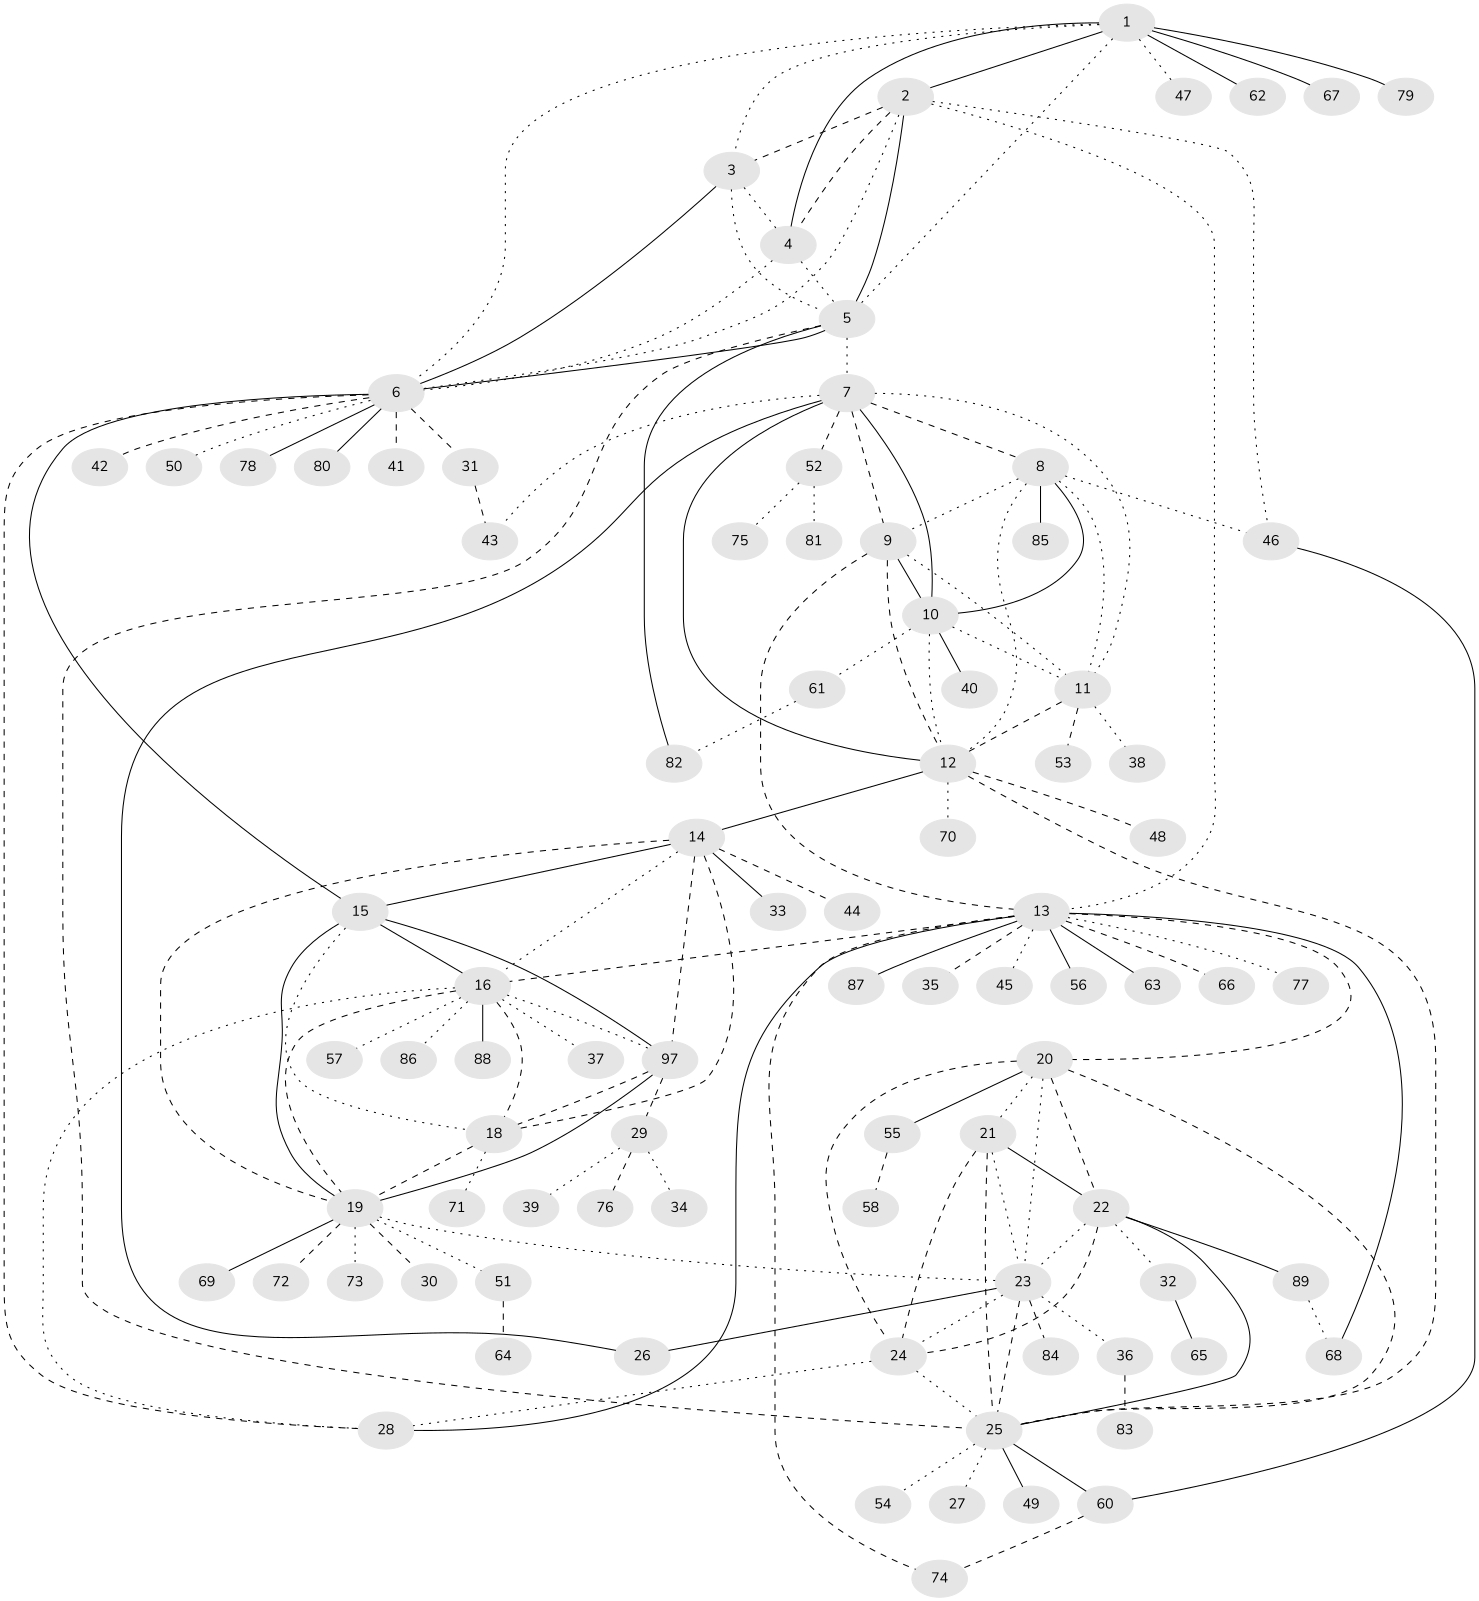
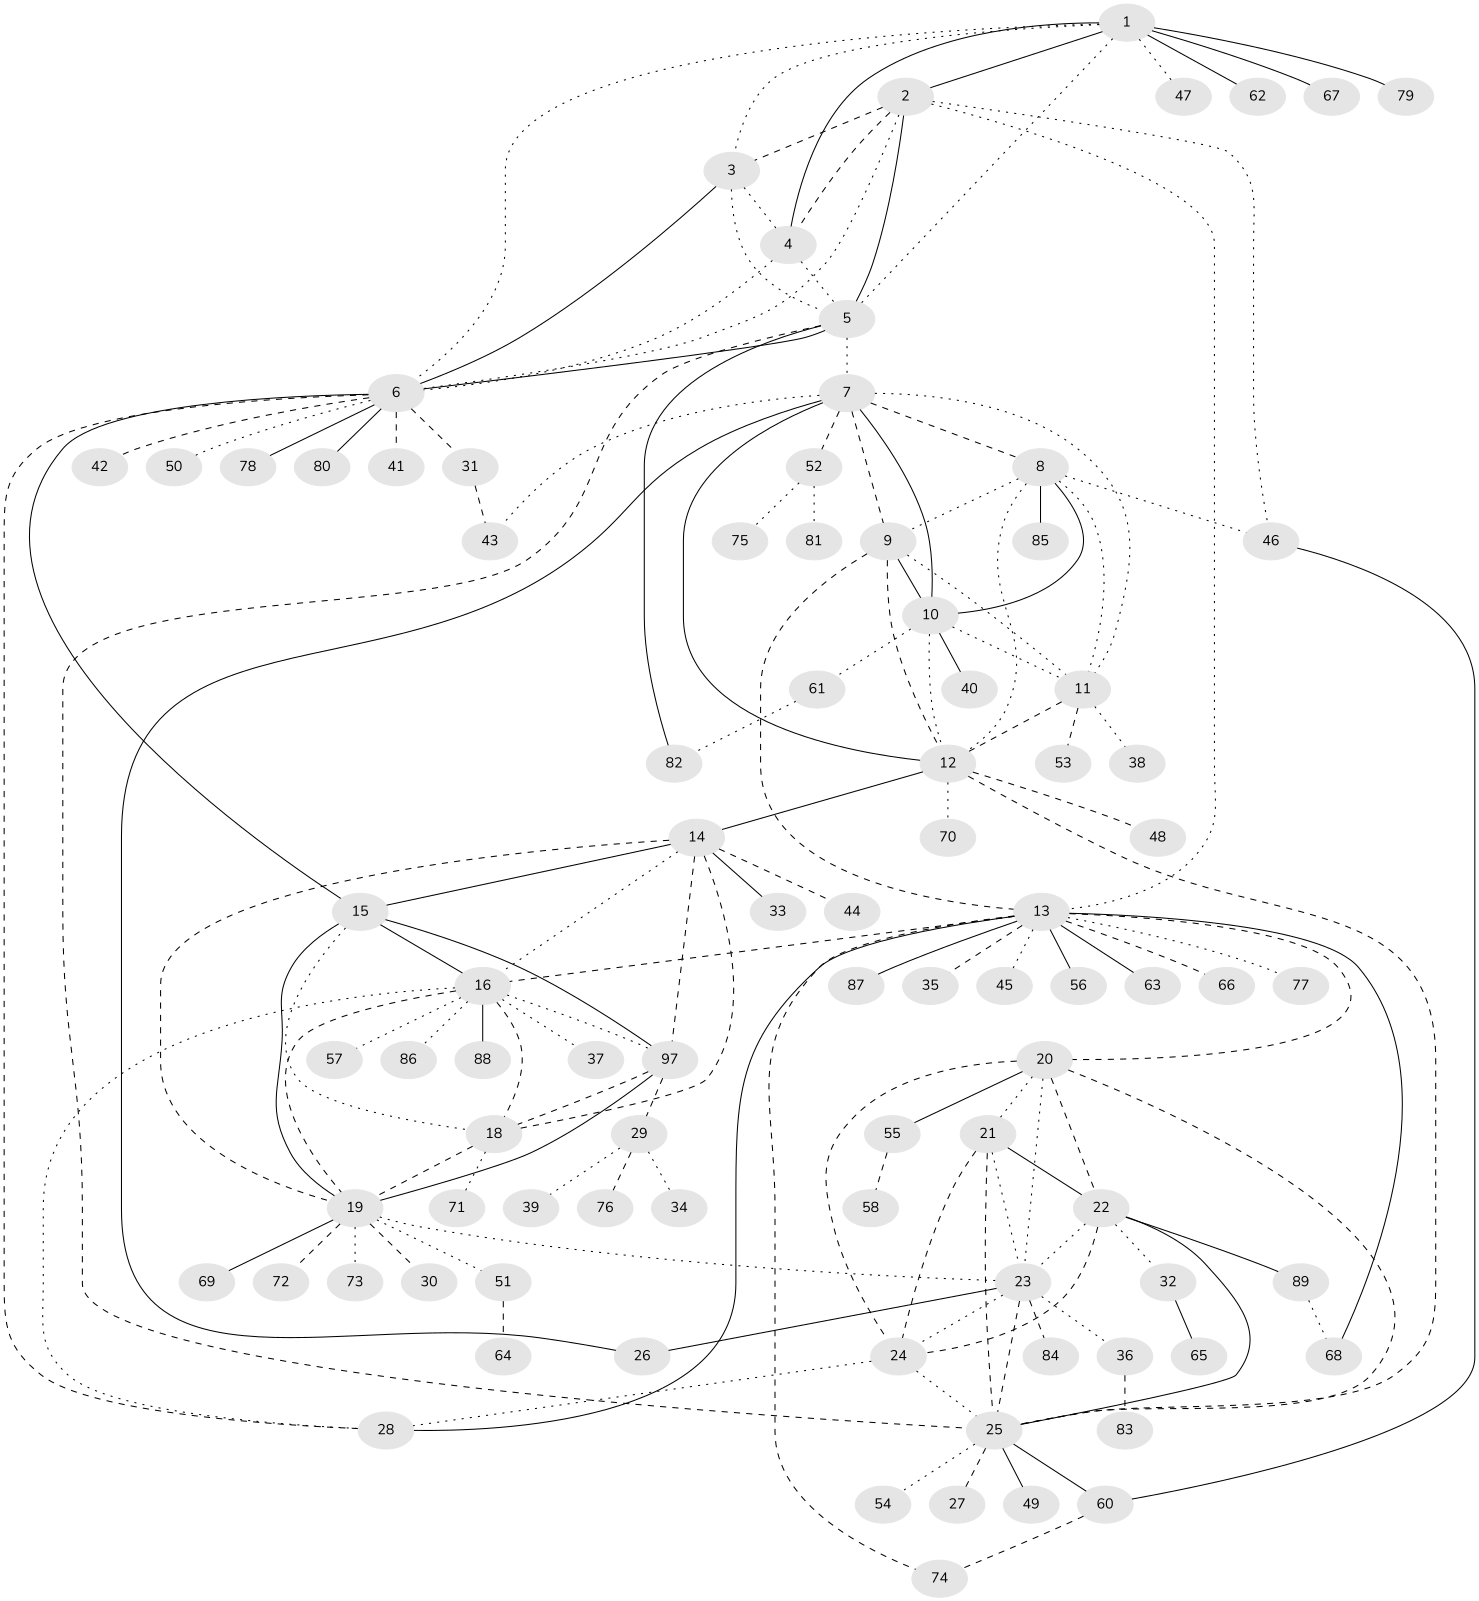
  graph {
    fontname=Nunito
    node [color=gray90 fontname=Nunito style=filled]
    edge [fontname=Nunito style=dotted weight=1.0]
    1
    2
    3
    4
    5
    6
    47
    62
    67
    79
    13
    46
    7
    25
    82
    15
    28
    31
    41
    42
    50
    78
    80
    16
    20
    35
    45
    56
    63
    66
    68
    74
    77
    87
    60
    8
    9
    10
    11
    12
    26
    43
    52
    27
    49
    54
    n47 [label=97]
    18
    19
    85
    40
    61
    38
    53
    14
    48
    70
    75
    81
    33
    44
    37
    57
    86
    88
    23
    21
    22
    24
    55
    29
    71
    30
    51
    69
    72
    73
    34
    39
    76
    36
    84
    64
    32
    n85 [label=89]
    58
    65
    83
    1 -- 2 [style=solid]
    1 -- 3
    1 -- 4 [style=solid]
    1 -- 5
    1 -- 6
    1 -- 47
    1 -- 62 [style=solid]
    1 -- 67 [style=solid]
    1 -- 79 [style=solid]
    2 -- 3 [style=dashed]
    2 -- 4 [style=dashed]
    2 -- 5 [style=solid]
    2 -- 6
    2 -- 13
    2 -- 46
    3 -- 4
    3 -- 5
    3 -- 6 [style=solid]
    4 -- 5
    4 -- 6
    5 -- 6 [style=solid]
    5 -- 7
    5 -- 25 [style=dashed]
    5 -- 82 [style=solid]
    6 -- 15 [style=solid]
    6 -- 28 [style=dashed]
    6 -- 31 [style=dashed]
    6 -- 41 [style=dashed]
    6 -- 42 [style=dashed]
    6 -- 50
    6 -- 78 [style=solid]
    6 -- 80 [style=solid]
    13 -- 28 [style=solid]
    13 -- 16 [style=dashed]
    13 -- 20 [style=dashed]
    13 -- 35 [style=dashed]
    13 -- 45
    13 -- 56 [style=solid]
    13 -- 63 [style=solid]
    13 -- 66 [style=dashed]
    13 -- 68 [style=solid]
    13 -- 74 [style=dashed]
    13 -- 77
    13 -- 87 [style=solid]
    46 -- 60 [style=solid]
    7 -- 8 [style=dashed]
    7 -- 9 [style=dashed]
    7 -- 10 [style=solid]
    7 -- 11
    7 -- 12 [style=solid]
    7 -- 26 [style=solid]
    7 -- 43
    7 -- 52 [style=dashed]
    25 -- 60 [style=solid]
-   25 -- 27
+   25 -- 27 [style=dashed]
    25 -- 49 [style=solid]
    25 -- 54
    15 -- 16 [style=solid]
    15 -- n47 [style=solid]
    15 -- 18
    15 -- 19 [style=solid]
    31 -- 43 [style=dashed]
    16 -- 28
    16 -- n47
    16 -- 18 [style=dashed]
    16 -- 19 [style=dashed]
    16 -- 37
    16 -- 57
    16 -- 86
    16 -- 88 [style=solid]
    20 -- 25 [style=dashed]
    20 -- 23
    20 -- 21
    20 -- 22 [style=dashed]
    20 -- 24 [style=dashed]
    20 -- 55 [style=solid]
    60 -- 74 [style=dashed]
    8 -- 46
    8 -- 9
    8 -- 10 [style=solid]
    8 -- 11
    8 -- 12
    8 -- 85 [style=solid]
    9 -- 13 [style=dashed]
    9 -- 10 [style=solid]
    9 -- 11
    9 -- 12 [style=dashed]
    10 -- 11
    10 -- 12
    10 -- 40 [style=solid]
    10 -- 61
    11 -- 12 [style=dashed]
    11 -- 38
    11 -- 53 [style=dashed]
    12 -- 25 [style=dashed]
    12 -- 14 [style=solid]
    12 -- 48 [style=dashed]
    12 -- 70
    52 -- 75
    52 -- 81
    n47 -- 18 [style=dashed]
    n47 -- 19 [style=solid]
    n47 -- 29 [style=dashed]
    18 -- 19 [style=dashed]
    18 -- 71
    19 -- 23
    19 -- 30 [style=dashed]
    19 -- 51
    19 -- 69 [style=solid]
    19 -- 72 [style=dashed]
    19 -- 73
    61 -- 82
    14 -- 15 [style=solid]
    14 -- 16
    14 -- n47 [style=dashed]
    14 -- 18 [style=dashed]
    14 -- 19 [style=dashed]
    14 -- 33 [style=solid]
    14 -- 44 [style=dashed]
    23 -- 25 [style=dashed]
    23 -- 26 [style=solid]
    23 -- 24
    23 -- 36
    23 -- 84 [style=dashed]
    21 -- 25 [style=dashed]
    21 -- 23
    21 -- 22 [style=solid]
    21 -- 24 [style=dashed]
    22 -- 25 [style=solid]
    22 -- 23
    22 -- 24 [style=dashed]
    22 -- 32
    22 -- n85 [style=solid]
    24 -- 25
    24 -- 28
    55 -- 58 [style=dashed]
    29 -- 34
    29 -- 39
    29 -- 76 [style=dashed]
    51 -- 64 [style=dashed]
    36 -- 83 [style=dashed]
    32 -- 65 [style=solid]
    n85 -- 68
  }
